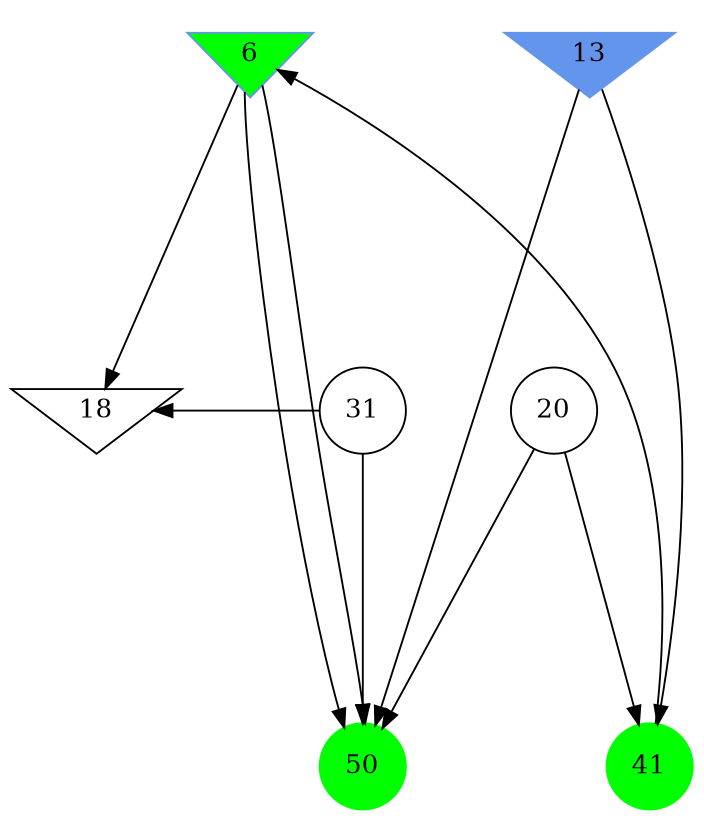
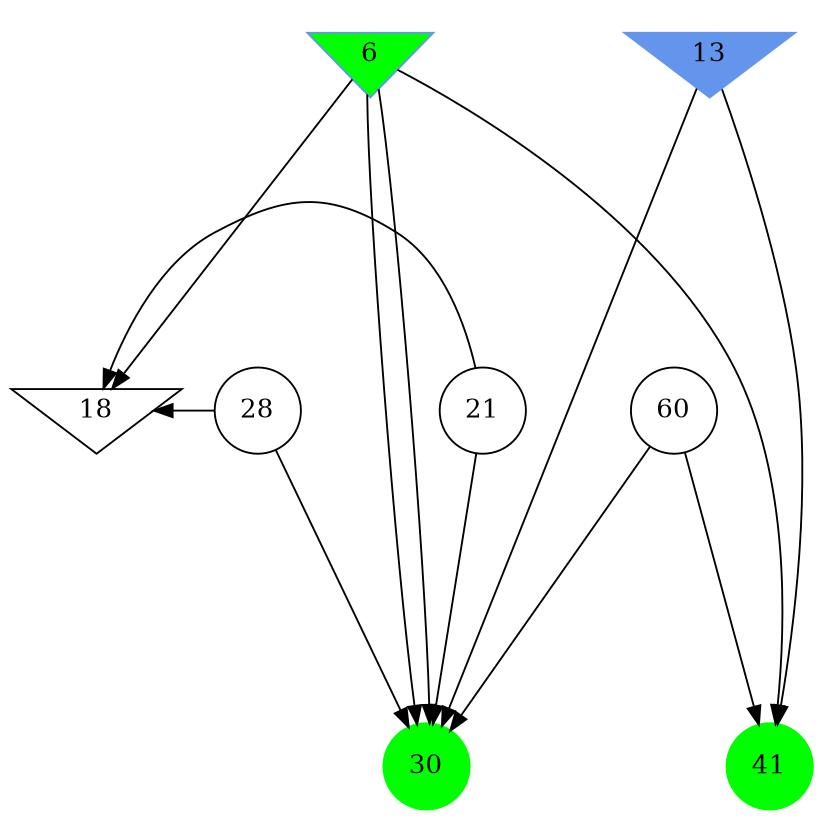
  digraph {
    ranksep=2.0
    node [color=black shape=circle]
    6 [color=cornflowerblue fillcolor=green shape=invtriangle style=filled]
    n2 [color=cornflowerblue label=13 shape=invtriangle style=filled]
    18 [shape=invtriangle]
-   20
-   21 [label=31]
-   30 [color=green style=filled label=50]
+   20 [label=60]
+   21
+   28
+   30 [color=green style=filled]
    n8 [color=green label=41 style=filled]
    subgraph sub_1 {
      rank=same
      6
      n2
    }
    subgraph sub_2 {
      rank=same
      18
      20
      21
+     28
    }
    subgraph sub_3 {
      rank=same
      30
      n8
    }
    6 -> 18
    6 -> 30
    6 -> 30
-   n8 -> 6
+   6 -> n8
    n2 -> 30
    n2 -> n8
    20 -> 30
    20 -> n8
    21 -> 18
    21 -> 30
+   28 -> 18
+   28 -> 30
  }
